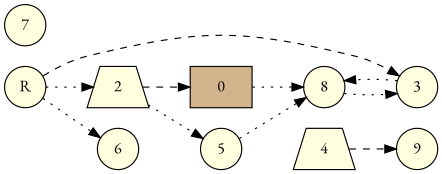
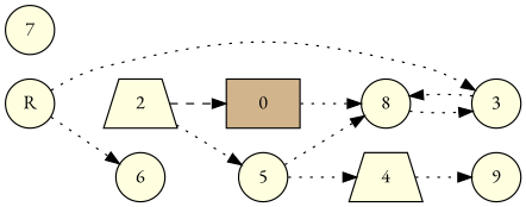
  digraph {
    fontname="EB Garamond"
    rankdir=LR
    node [fillcolor=lightyellow fontname="EB Garamond" shape=circle style=filled]
    edge [fontname="EB Garamond" style=dotted]
    n1 [fillcolor=tan label=0 shape=box]
    8
    3
    2 [shape=trapezium]
    5
    4 [shape=trapezium]
    9
    7
    R
    6
    n1 -> 8
    8 -> 3
    3 -> 8
    2 -> n1 [style=dashed]
    2 -> 5
    5 -> 8
-   4 -> 9 [style=dashed]
-   R -> 3 [style=dashed]
-   R -> 2
+   5 -> 4
+   4 -> 9
+   R -> 3
    R -> 6
  }
